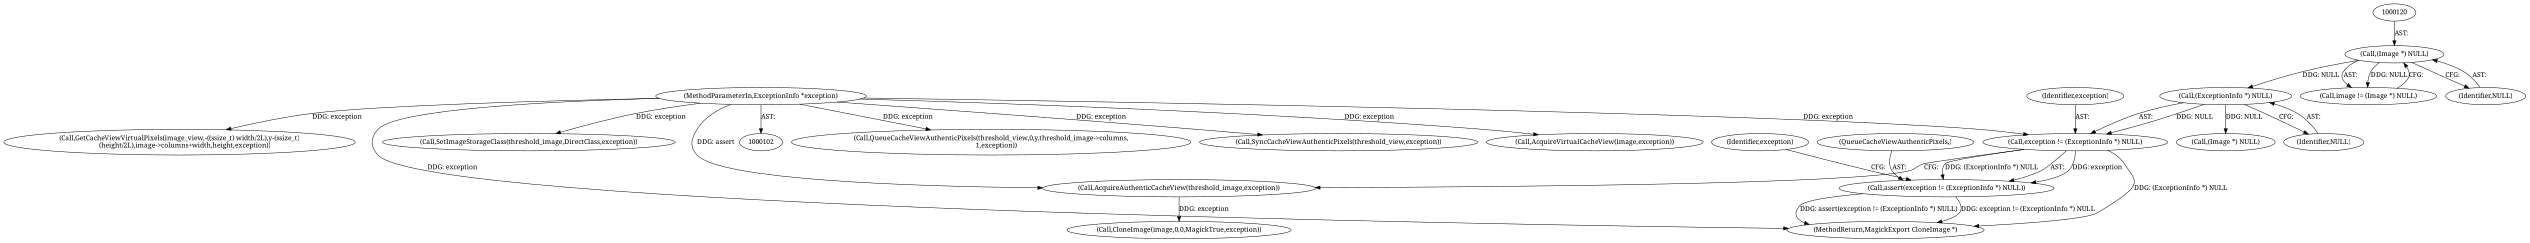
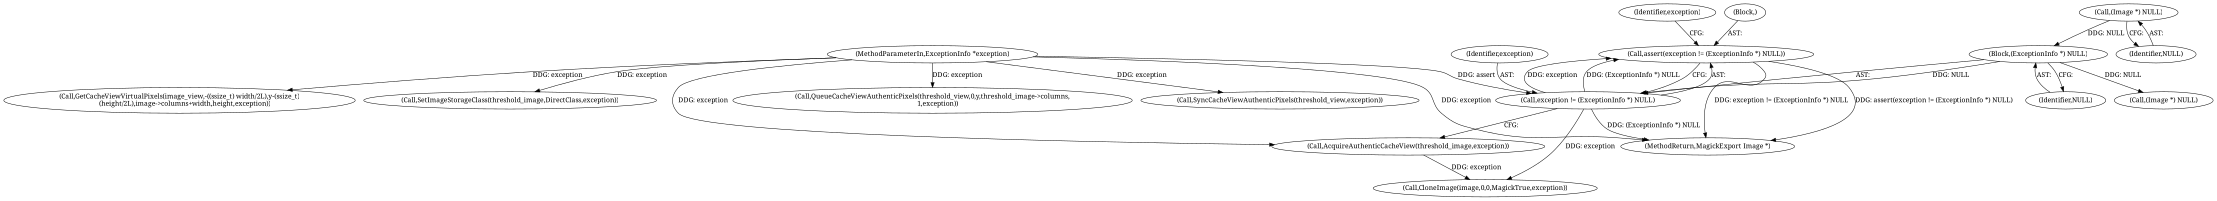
  digraph {
    fontname="Noto Serif"
    node [fontname="Noto Serif"]
    edge [fontname="Noto Serif"]
    n1 [label="(Call,assert(exception != (ExceptionInfo *) NULL))"]
    n2 [label="(Call,exception != (ExceptionInfo *) NULL)"]
-   n3 [label="(MethodReturn,MagickExport CloneImage *)"]
+   n3 [label="(MethodReturn,MagickExport Image *)"]
    n4 [label="(Call,CloneImage(image,0,0,MagickTrue,exception))"]
    n5 [label="(Call,AcquireAuthenticCacheView(threshold_image,exception))"]
-   n6 [label="(QueueCacheViewAuthenticPixels,)"]
-   n7 [label="(Call,(ExceptionInfo *) NULL)"]
+   n6 [label="(Block,)"]
+   n7 [label="(Block,(ExceptionInfo *) NULL)"]
    n8 [label="(Call,(Image *) NULL)"]
    n9 [label="(Identifier,NULL)"]
    n10 [label="(MethodParameterIn,ExceptionInfo *exception)"]
    n11 [label="(Call,QueueCacheViewAuthenticPixels(threshold_view,0,y,threshold_image->columns,\n      1,exception))"]
    n12 [label="(Call,SyncCacheViewAuthenticPixels(threshold_view,exception))"]
-   n13 [label="(Call,AcquireVirtualCacheView(image,exception))"]
    n14 [label="(Call,GetCacheViewVirtualPixels(image_view,-((ssize_t) width/2L),y-(ssize_t)\n      (height/2L),image->columns+width,height,exception))"]
    n15 [label="(Call,SetImageStorageClass(threshold_image,DirectClass,exception))"]
-   1000102
    n17 [label="(Call,(Image *) NULL)"]
-   n18 [label="(Call,image != (Image *) NULL)"]
    n19 [label="(Identifier,NULL)"]
    n20 [label="(Identifier,exception)"]
    n21 [label="(Identifier,exception)"]
-   1000120
+   n1 -> n2 [label="CFG: "]
    n1 -> n3 [label="DDG: exception != (ExceptionInfo *) NULL"]
    n1 -> n3 [label="DDG: assert(exception != (ExceptionInfo *) NULL)"]
    n2 -> n1 [label="AST: "]
    n2 -> n1 [label="DDG: exception"]
    n2 -> n1 [label="DDG: (ExceptionInfo *) NULL"]
    n2 -> n3 [label="DDG: (ExceptionInfo *) NULL"]
+   n2 -> n4 [label="DDG: exception"]
    n2 -> n5 [label="CFG: "]
    n5 -> n4 [label="DDG: exception"]
    n6 -> n1 [label="AST: "]
    n7 -> n2 [label="AST: "]
    n7 -> n2 [label="DDG: NULL"]
    n7 -> n8 [label="DDG: NULL"]
    n7 -> n9 [label="CFG: "]
    n9 -> n7 [label="AST: "]
-   n10 -> n2 [label="DDG: exception"]
+   n10 -> n2 [label="DDG: assert"]
    n10 -> n3 [label="DDG: exception"]
-   n10 -> n5 [label="DDG: assert"]
+   n10 -> n5 [label="DDG: exception"]
    n10 -> n11 [label="DDG: exception"]
    n10 -> n12 [label="DDG: exception"]
-   n10 -> n13 [label="DDG: exception"]
    n10 -> n14 [label="DDG: exception"]
    n10 -> n15 [label="DDG: exception"]
-   n10 -> 1000102 [label="AST: "]
    n17 -> n7 [label="DDG: NULL"]
-   n17 -> n18 [label="AST: "]
-   n17 -> n18 [label="DDG: NULL"]
    n17 -> n19 [label="CFG: "]
-   n18 -> n17 [label="CFG: "]
    n19 -> n17 [label="AST: "]
    n20 -> n1 [label="CFG: "]
    n21 -> n2 [label="AST: "]
-   1000120 -> n17 [label="AST: "]
  }
